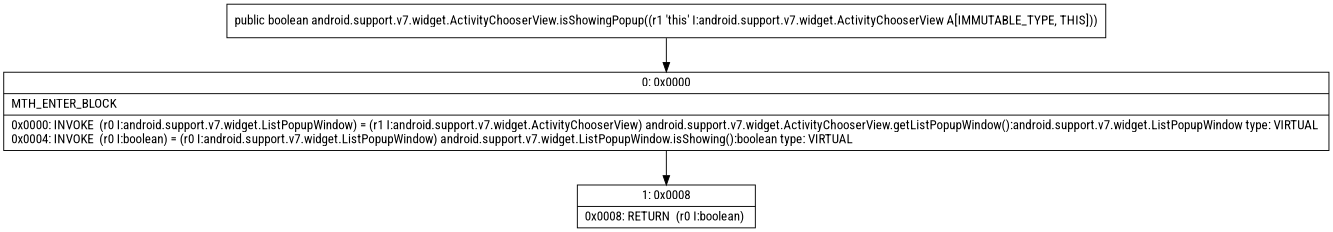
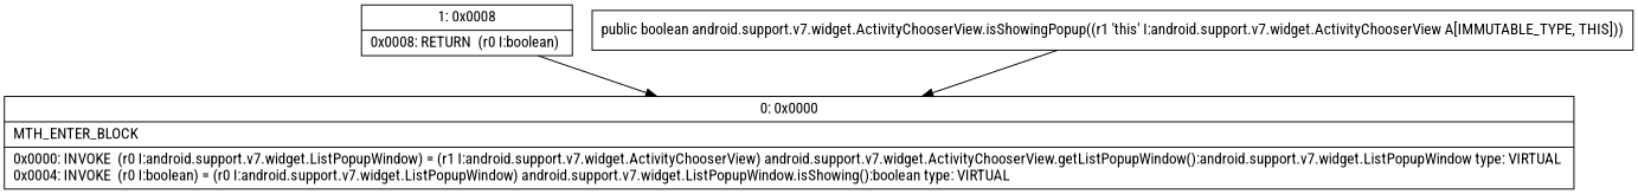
  digraph {
    fontname="Roboto Condensed"
    node [shape=record fontname="Roboto Condensed"]
    edge [fontname="Roboto Condensed"]
    n1 [label="{0\:\ 0x0000|MTH_ENTER_BLOCK\l|0x0000: INVOKE  (r0 I:android.support.v7.widget.ListPopupWindow) = (r1 I:android.support.v7.widget.ActivityChooserView) android.support.v7.widget.ActivityChooserView.getListPopupWindow():android.support.v7.widget.ListPopupWindow type: VIRTUAL \l0x0004: INVOKE  (r0 I:boolean) = (r0 I:android.support.v7.widget.ListPopupWindow) android.support.v7.widget.ListPopupWindow.isShowing():boolean type: VIRTUAL \l}"]
    n2 [label="{1\:\ 0x0008|0x0008: RETURN  (r0 I:boolean) \l}"]
    n3 [label="{public boolean android.support.v7.widget.ActivityChooserView.isShowingPopup((r1 'this' I:android.support.v7.widget.ActivityChooserView A[IMMUTABLE_TYPE, THIS])) }"]
-   n1 -> n2
+   n2 -> n1
    n3 -> n1
  }
